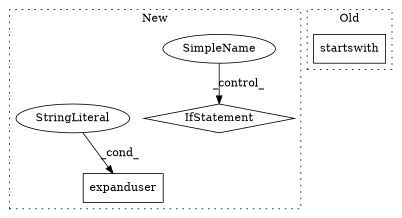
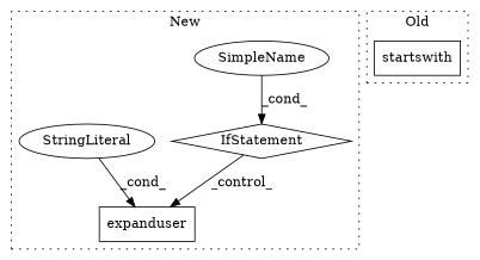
  digraph {
    node [a=32 l="11,1" shape=box]
    n1 [label=expanduser s="23233,23247"]
    n2 [a=25 l="4,2" label=IfStatement s="23125,23183" shape=diamond]
    n3 [a=42 label=SimpleName shape=ellipse l=""]
    n4 [a=45 l=3 label=StringLiteral s=23244 shape=ellipse]
    n5 [label=startswith s="24534,24553"]
    subgraph cluster_1 {
      label=New
      style=dotted
      n1
      n2
      n3
      n4
    }
    subgraph cluster_2 {
      label=Old
      style=dotted
      n5
    }
-   n3 -> n2 [label=_control_]
+   n2 -> n1 [label=_control_]
+   n3 -> n2 [label=_cond_]
    n4 -> n1 [label=_cond_]
  }
